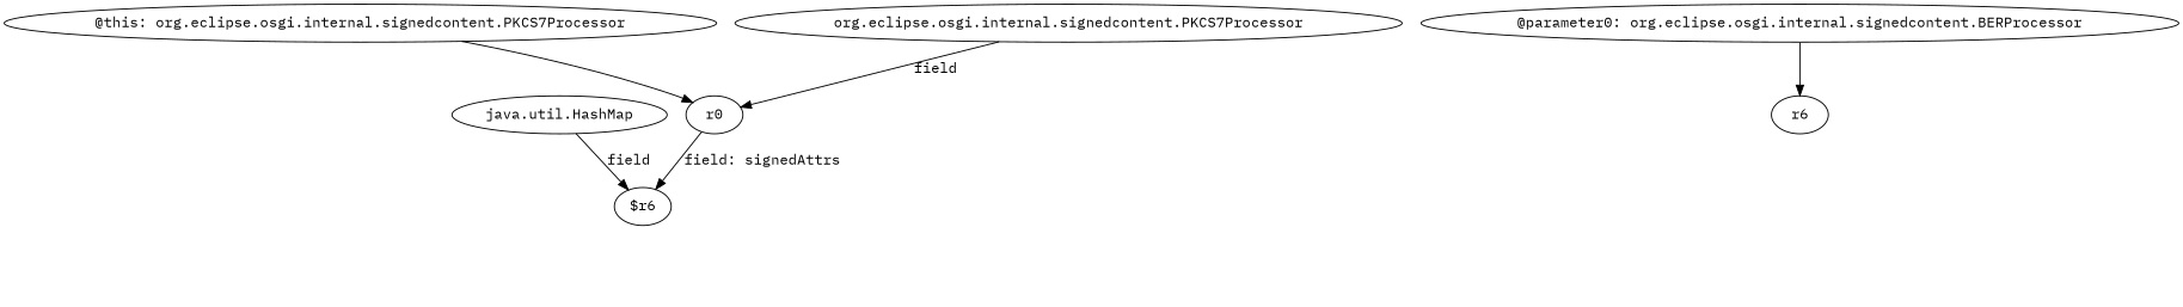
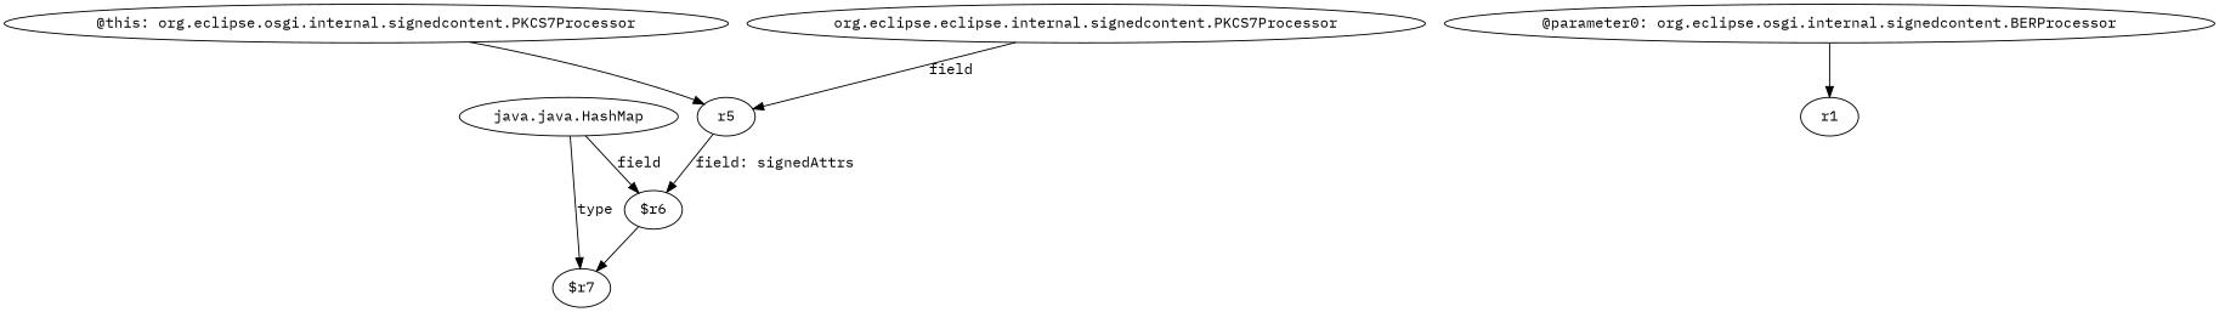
  digraph {
    fontname="IBM Plex Mono"
    node [fontname="IBM Plex Mono"]
    edge [fontname="IBM Plex Mono"]
-   n1 [label=r0]
+   n1 [label=r5]
    n2 [label="$r6"]
+   n3 [label="$r7"]
    n4 [label="@parameter0: org.eclipse.osgi.internal.signedcontent.BERProcessor"]
-   n5 [label=r6]
-   n6 [label="java.util.HashMap"]
+   n5 [label=r1]
+   n6 [label="java.java.HashMap"]
    n7 [label="@this: org.eclipse.osgi.internal.signedcontent.PKCS7Processor"]
-   n8 [label="org.eclipse.osgi.internal.signedcontent.PKCS7Processor"]
+   n8 [label="org.eclipse.eclipse.internal.signedcontent.PKCS7Processor"]
    n1 -> n2 [label="field: signedAttrs"]
+   n2 -> n3
    n4 -> n5
    n6 -> n2 [label=field]
+   n6 -> n3 [label=type]
    n7 -> n1
    n8 -> n1 [label=field]
  }
